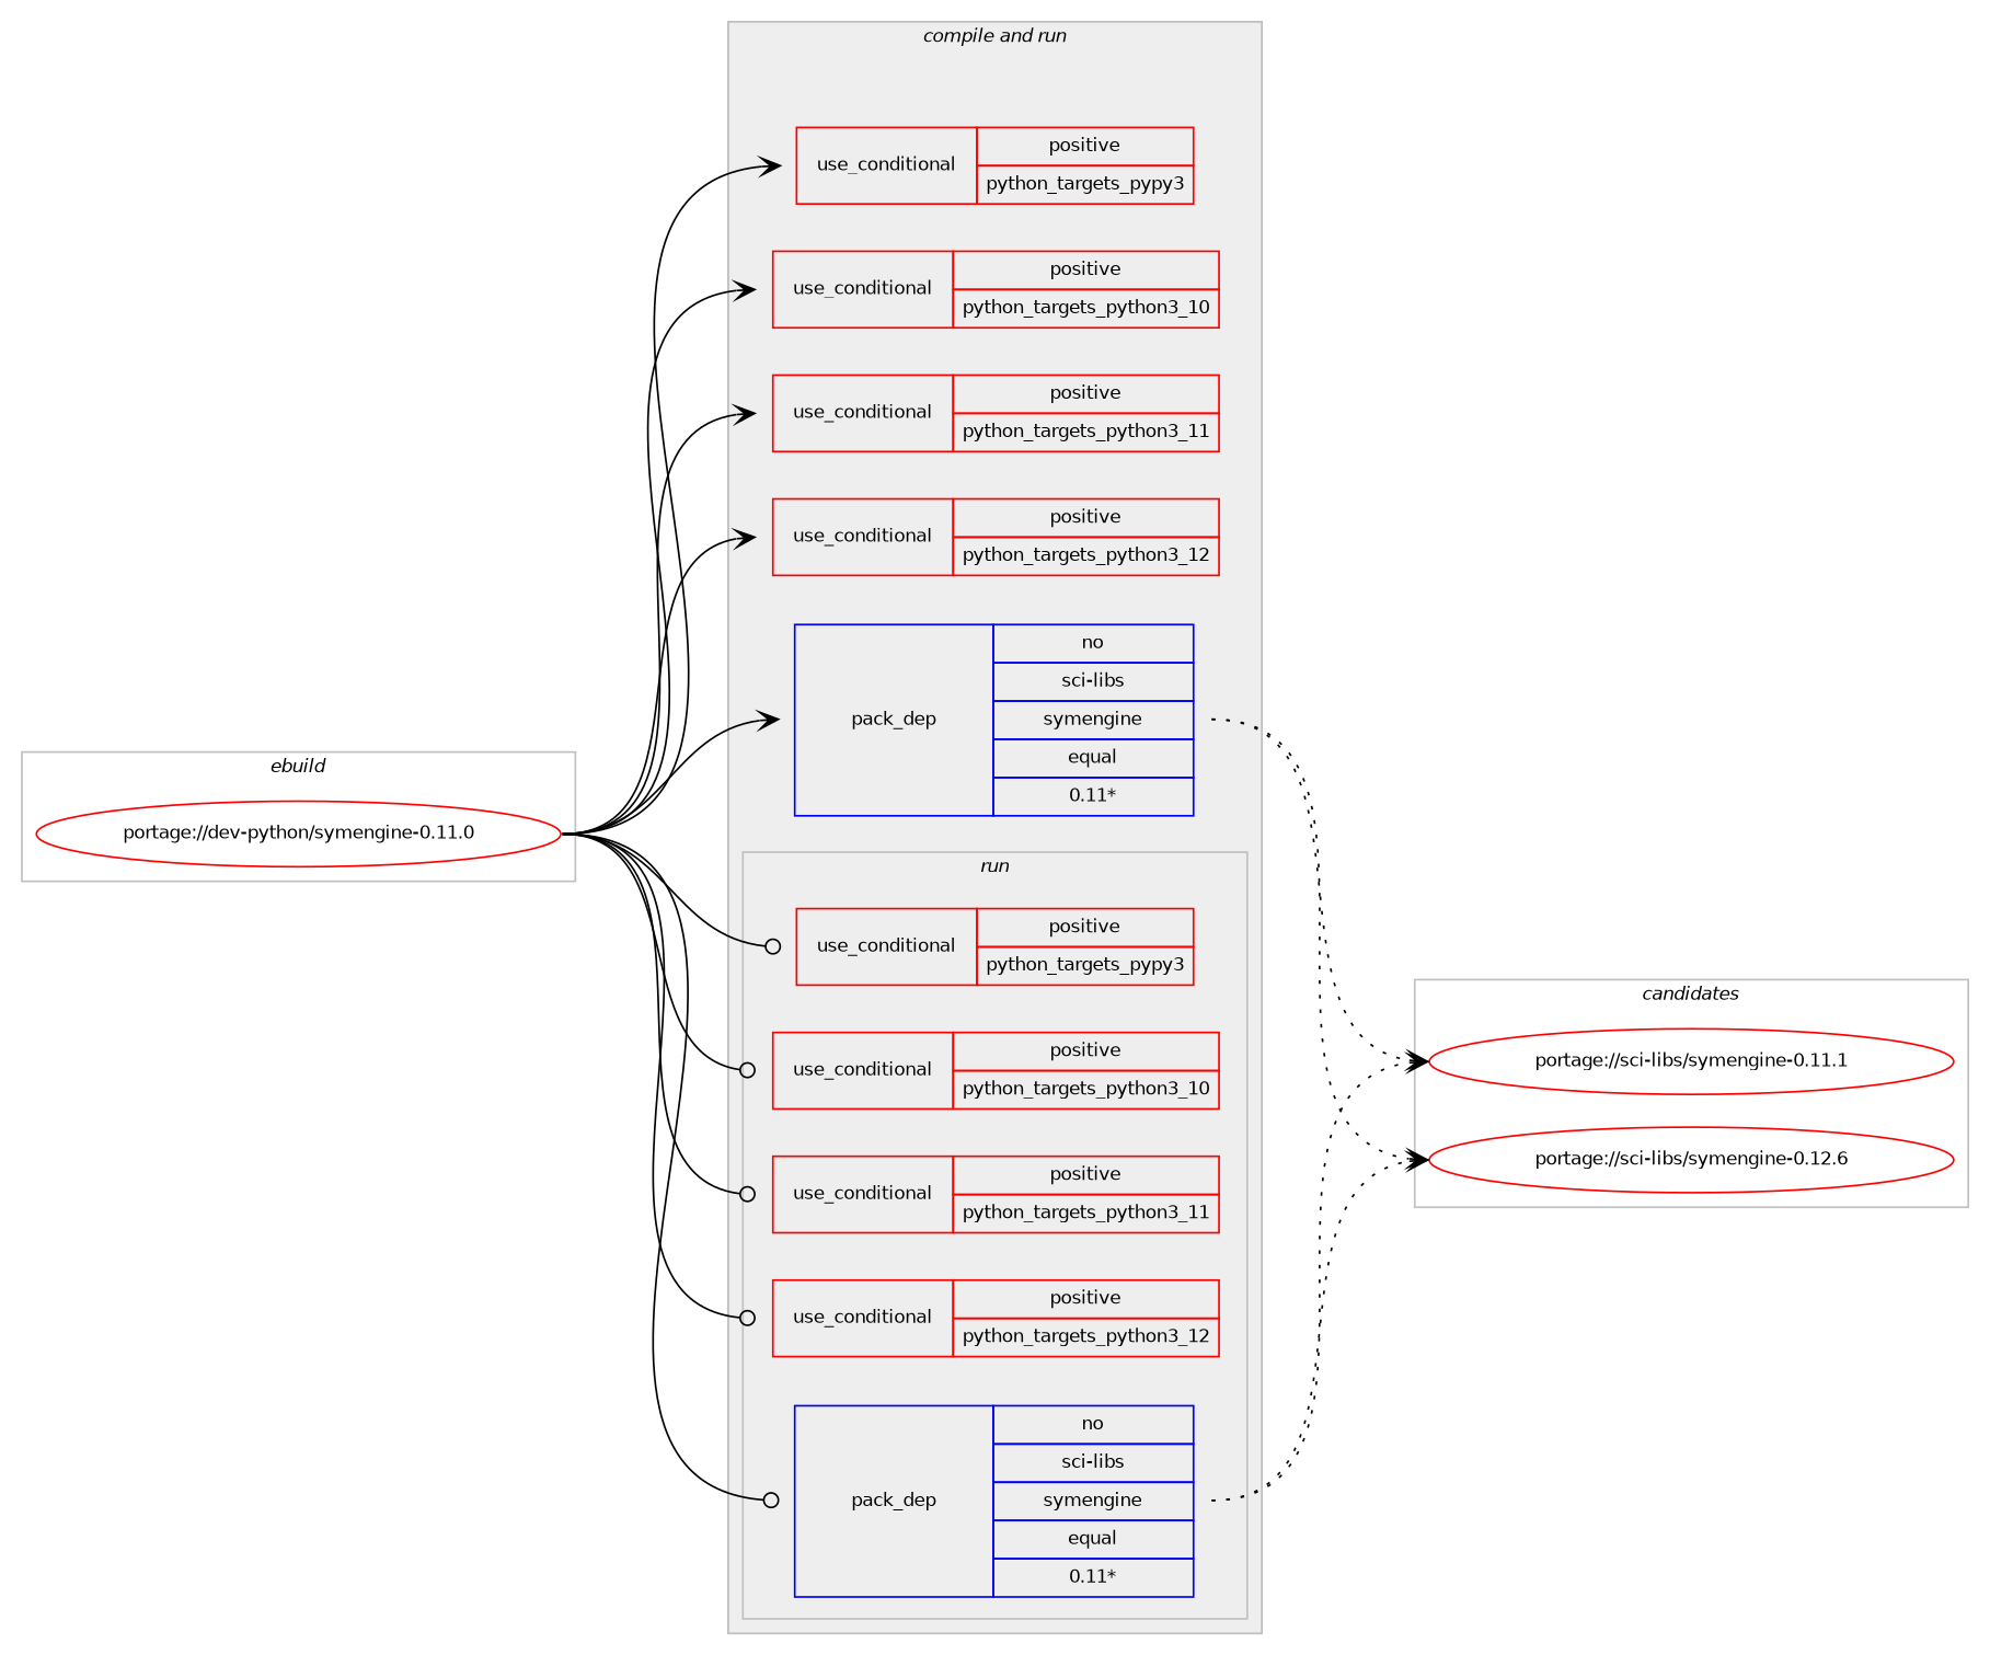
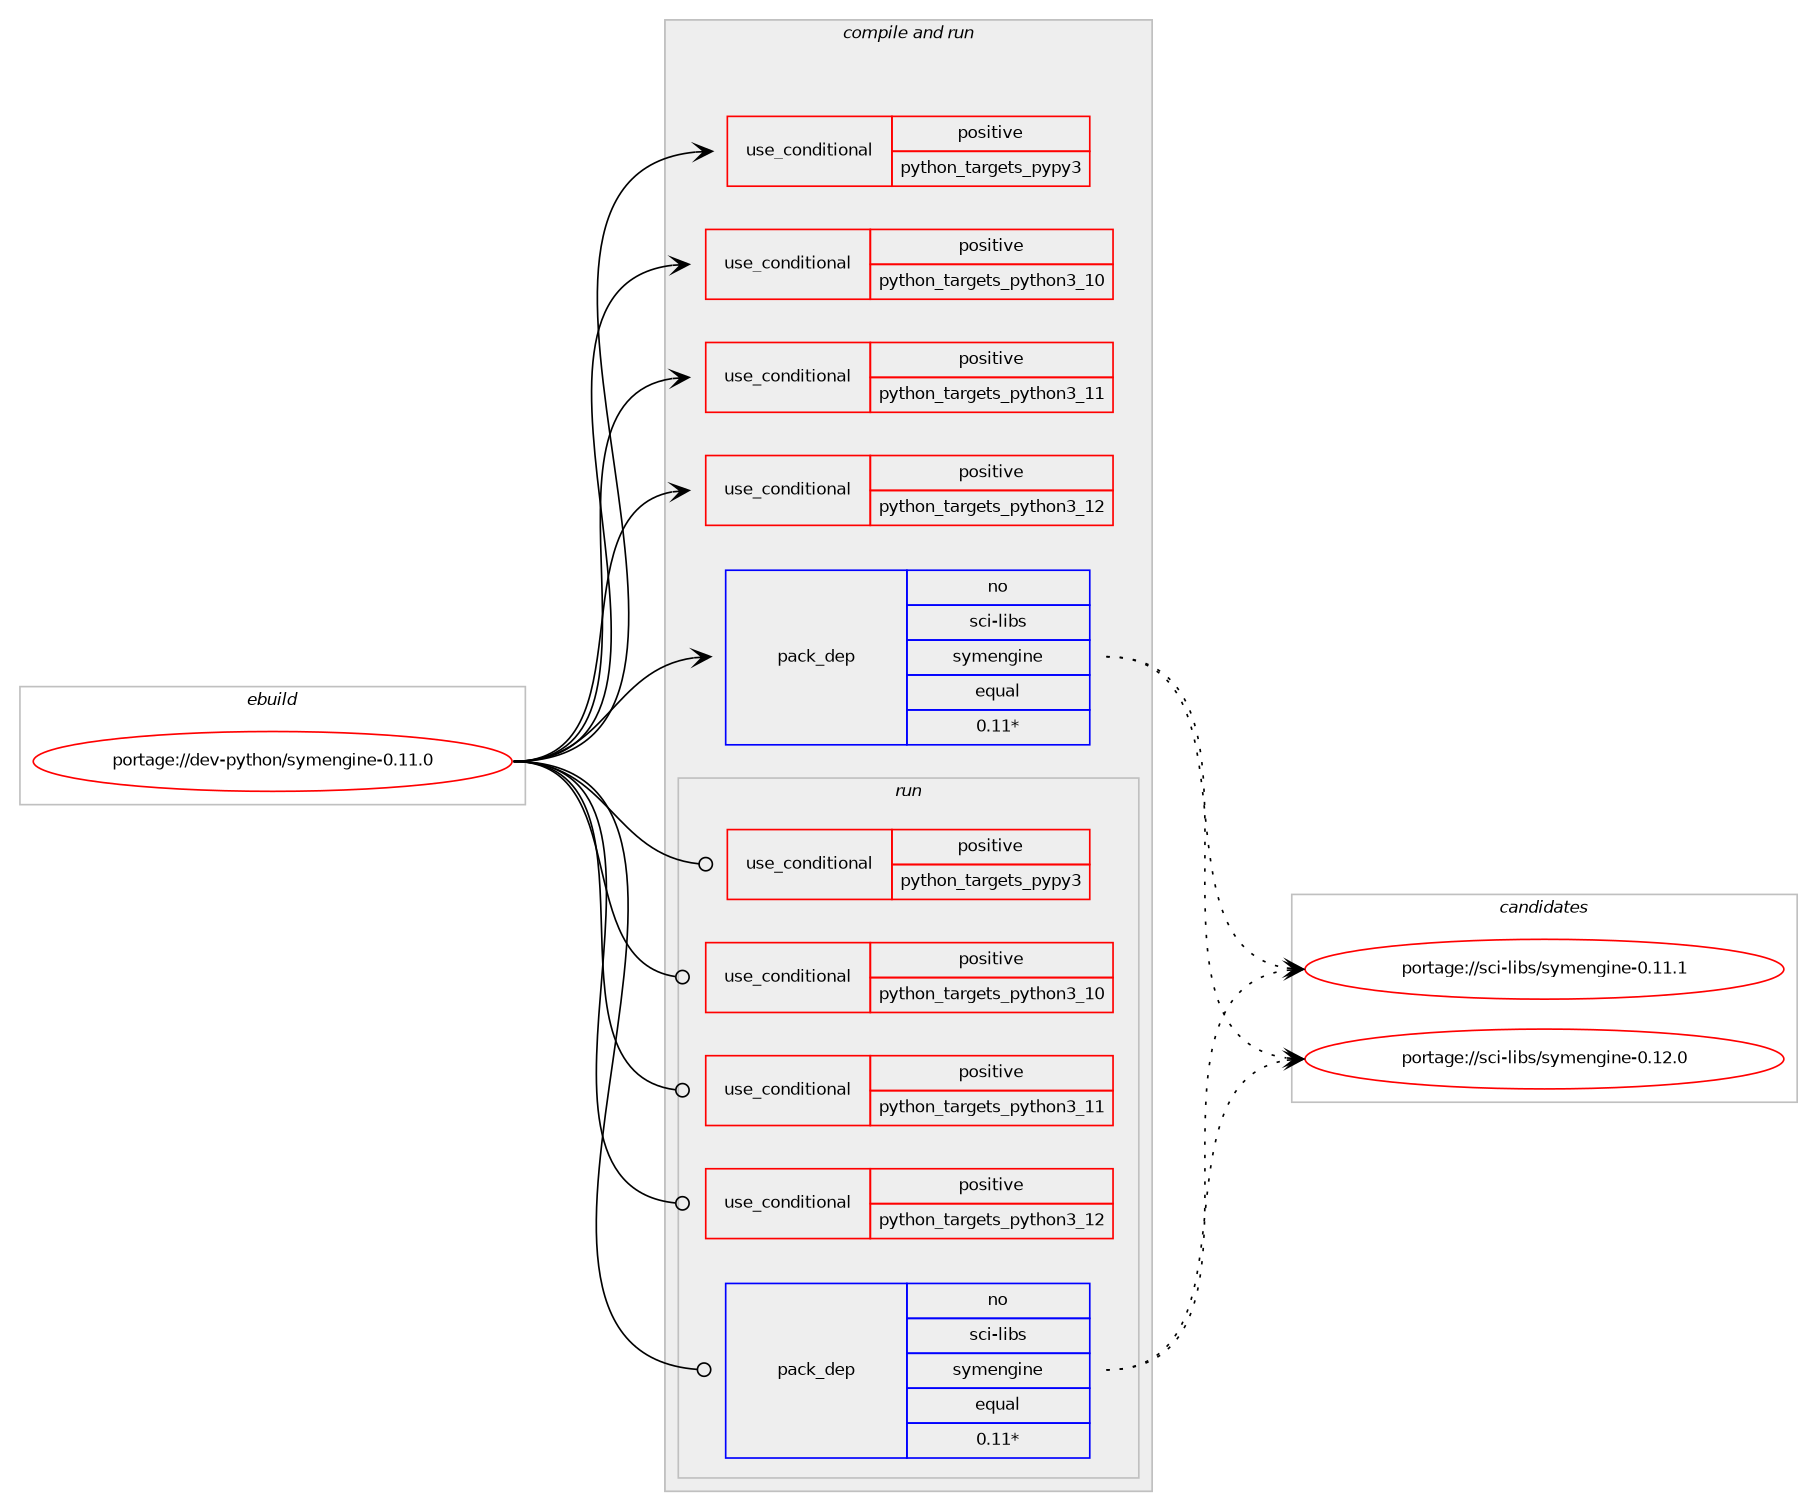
  digraph {
    compound=true
    concentrate=true
    fontname=Helvetica
    fontsize=10
    newrank=true
    rankdir=LR
    ranksep=1.5
    node [color=red fontname=Helvetica fontsize=10 shape=none]
    edge [arrowhead=vee headport=w style=solid tailport=e weight=20]
    n1 [label="portage://dev-python/symengine-0.11.0" width=4 shape=""]
    n2 [label=<<TABLE BORDER="0" CELLBORDER="1" CELLSPACING="0" CELLPADDING="4"><TR><TD ROWSPAN="3" CELLPADDING="10">use_conditional</TD></TR><TR><TD>positive</TD></TR><TR><TD>python_targets_pypy3</TD></TR></TABLE>>]
    n3 [label=<<TABLE BORDER="0" CELLBORDER="1" CELLSPACING="0" CELLPADDING="4"><TR><TD ROWSPAN="3" CELLPADDING="10">use_conditional</TD></TR><TR><TD>positive</TD></TR><TR><TD>python_targets_python3_10</TD></TR></TABLE>>]
    n4 [label=<<TABLE BORDER="0" CELLBORDER="1" CELLSPACING="0" CELLPADDING="4"><TR><TD ROWSPAN="3" CELLPADDING="10">use_conditional</TD></TR><TR><TD>positive</TD></TR><TR><TD>python_targets_python3_11</TD></TR></TABLE>>]
    n5 [label=<<TABLE BORDER="0" CELLBORDER="1" CELLSPACING="0" CELLPADDING="4"><TR><TD ROWSPAN="3" CELLPADDING="10">use_conditional</TD></TR><TR><TD>positive</TD></TR><TR><TD>python_targets_python3_12</TD></TR></TABLE>>]
    n6 [color=blue label=<<TABLE BORDER="0" CELLBORDER="1" CELLSPACING="0" CELLPADDING="4" WIDTH="220"><TR><TD ROWSPAN="6" CELLPADDING="30">pack_dep</TD></TR><TR><TD WIDTH="110">no</TD></TR><TR><TD>sci-libs</TD></TR><TR><TD>symengine</TD></TR><TR><TD>equal</TD></TR><TR><TD>0.11*</TD></TR></TABLE>>]
    n7 [label=<<TABLE BORDER="0" CELLBORDER="1" CELLSPACING="0" CELLPADDING="4"><TR><TD ROWSPAN="3" CELLPADDING="10">use_conditional</TD></TR><TR><TD>positive</TD></TR><TR><TD>python_targets_pypy3</TD></TR></TABLE>>]
    n8 [label=<<TABLE BORDER="0" CELLBORDER="1" CELLSPACING="0" CELLPADDING="4"><TR><TD ROWSPAN="3" CELLPADDING="10">use_conditional</TD></TR><TR><TD>positive</TD></TR><TR><TD>python_targets_python3_10</TD></TR></TABLE>>]
    n9 [label=<<TABLE BORDER="0" CELLBORDER="1" CELLSPACING="0" CELLPADDING="4"><TR><TD ROWSPAN="3" CELLPADDING="10">use_conditional</TD></TR><TR><TD>positive</TD></TR><TR><TD>python_targets_python3_11</TD></TR></TABLE>>]
    n10 [label=<<TABLE BORDER="0" CELLBORDER="1" CELLSPACING="0" CELLPADDING="4"><TR><TD ROWSPAN="3" CELLPADDING="10">use_conditional</TD></TR><TR><TD>positive</TD></TR><TR><TD>python_targets_python3_12</TD></TR></TABLE>>]
    n11 [color=blue label=<<TABLE BORDER="0" CELLBORDER="1" CELLSPACING="0" CELLPADDING="4" WIDTH="220"><TR><TD ROWSPAN="6" CELLPADDING="30">pack_dep</TD></TR><TR><TD WIDTH="110">no</TD></TR><TR><TD>sci-libs</TD></TR><TR><TD>symengine</TD></TR><TR><TD>equal</TD></TR><TR><TD>0.11*</TD></TR></TABLE>>]
    n12 [label="portage://sci-libs/symengine-0.11.1" width=4 shape=""]
-   n13 [label="portage://sci-libs/symengine-0.12.6" width=4 shape=""]
+   n13 [label="portage://sci-libs/symengine-0.12.0" width=4 shape=""]
    subgraph cluster_1 {
      color=gray
      label=<<i>ebuild</i>>
      rank=same
      n1
    }
    subgraph cluster_2 {
      color=gray
      label=<<i>dependencies</i>>
      subgraph cluster_3 {
        color=gray
        fillcolor="#eeeeee"
        label=<<i>compile</i>>
        style=filled
        subgraph sub_4 {
          color=gray
          fillcolor="#eeeeee"
          label=<<i>compile</i>>
          style=filled
          n2
        }
        subgraph sub_5 {
          color=gray
          fillcolor="#eeeeee"
          label=<<i>compile</i>>
          style=filled
          n3
        }
        subgraph sub_6 {
          color=gray
          fillcolor="#eeeeee"
          label=<<i>compile</i>>
          style=filled
          n4
        }
        subgraph sub_7 {
          color=gray
          fillcolor="#eeeeee"
          label=<<i>compile</i>>
          style=filled
          n5
        }
        subgraph sub_8 {
          color=gray
          fillcolor="#eeeeee"
          label=<<i>compile</i>>
          style=filled
          n6
        }
      }
      subgraph cluster_9 {
        color=gray
        fillcolor="#eeeeee"
        label=<<i>compile and run</i>>
        style=filled
      }
      subgraph cluster_10 {
        color=gray
        fillcolor="#eeeeee"
        label=<<i>run</i>>
        style=filled
        subgraph sub_11 {
          color=gray
          fillcolor="#eeeeee"
          label=<<i>run</i>>
          style=filled
          n7
        }
        subgraph sub_12 {
          color=gray
          fillcolor="#eeeeee"
          label=<<i>run</i>>
          style=filled
          n8
        }
        subgraph sub_13 {
          color=gray
          fillcolor="#eeeeee"
          label=<<i>run</i>>
          style=filled
          n9
        }
        subgraph sub_14 {
          color=gray
          fillcolor="#eeeeee"
          label=<<i>run</i>>
          style=filled
          n10
        }
        subgraph sub_15 {
          color=gray
          fillcolor="#eeeeee"
          label=<<i>run</i>>
          style=filled
          n11
        }
      }
    }
    subgraph cluster_16 {
      color=gray
      label=<<i>candidates</i>>
      rank=same
      subgraph sub_17 {
        color=black
        label=<<i>candidates</i>>
        nodesep=1
        rank=same
        n12
        n13
      }
      subgraph sub_18 {
        color=black
        label=<<i>candidates</i>>
        nodesep=1
        rank=same
        n12
        n13
      }
    }
    n1 -> n2
    n1 -> n3
    n1 -> n4
    n1 -> n5
    n1 -> n6
    n1 -> n7 [arrowhead=odot]
    n1 -> n8 [arrowhead=odot]
    n1 -> n9 [arrowhead=odot]
    n1 -> n10 [arrowhead=odot]
    n1 -> n11 [arrowhead=odot]
    n6 -> n12 [style=dotted weight=100]
    n6 -> n13 [style=dotted weight=100]
    n11 -> n12 [style=dotted weight=100]
    n11 -> n13 [style=dotted weight=100]
  }
